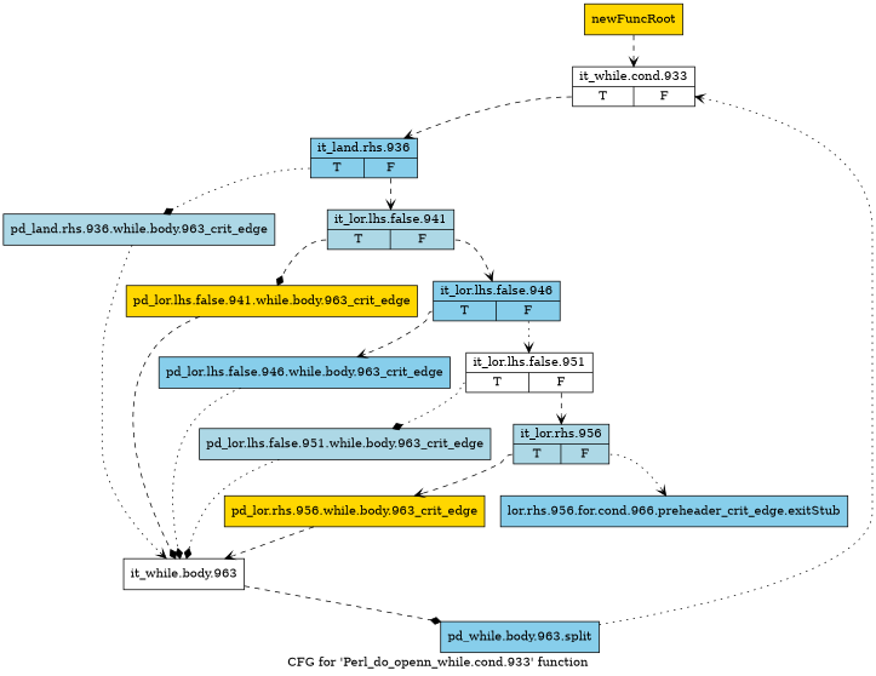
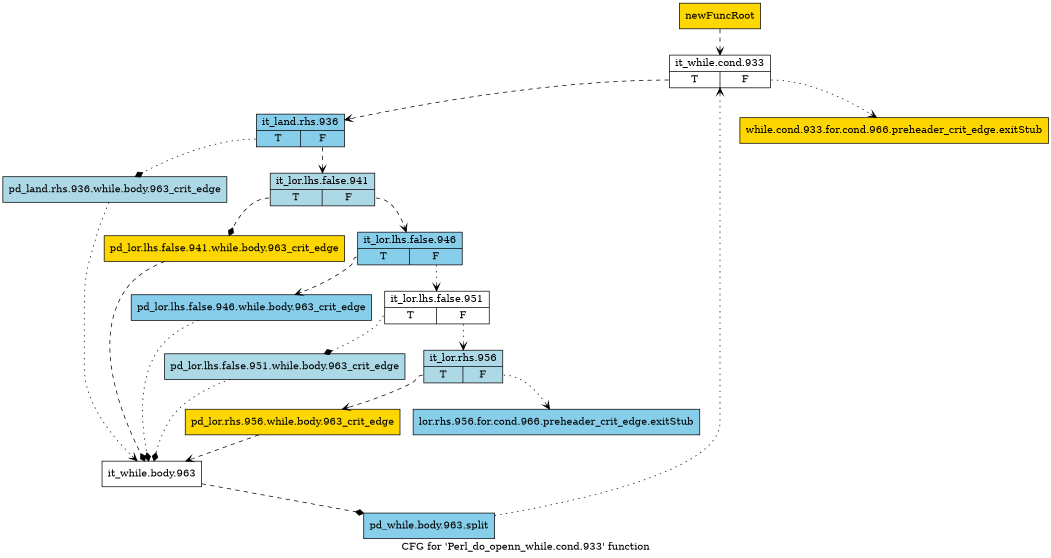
  digraph {
    label="CFG for 'Perl_do_openn_while.cond.933' function"
    node [fillcolor=skyblue shape=record style=filled]
    edge [arrowhead=vee style=dashed]
    n1 [fillcolor=gold label="{newFuncRoot}"]
    n2 [fillcolor=white label="{it_while.cond.933|{<s0>T|<s1>F}}"]
+   n3 [fillcolor=gold label="{while.cond.933.for.cond.966.preheader_crit_edge.exitStub}"]
    n4 [label="{it_land.rhs.936|{<s0>T|<s1>F}}"]
    n5 [fillcolor=lightblue label="{pd_land.rhs.936.while.body.963_crit_edge}"]
    n6 [fillcolor=lightblue label="{it_lor.lhs.false.941|{<s0>T|<s1>F}}"]
    n7 [label="{lor.rhs.956.for.cond.966.preheader_crit_edge.exitStub}"]
    n8 [fillcolor=white label="{it_while.body.963}"]
    n9 [fillcolor=gold label="{pd_lor.lhs.false.941.while.body.963_crit_edge}"]
    n10 [label="{it_lor.lhs.false.946|{<s0>T|<s1>F}}"]
    n11 [label="{pd_while.body.963.split}"]
    n12 [label="{pd_lor.lhs.false.946.while.body.963_crit_edge}"]
    n13 [fillcolor=white label="{it_lor.lhs.false.951|{<s0>T|<s1>F}}"]
    n14 [fillcolor=lightblue label="{pd_lor.lhs.false.951.while.body.963_crit_edge}"]
    n15 [fillcolor=lightblue label="{it_lor.rhs.956|{<s0>T|<s1>F}}"]
    n16 [fillcolor=gold label="{pd_lor.rhs.956.while.body.963_crit_edge}"]
    n1 -> n2
+   n2 -> n3 [style=dotted tailport=s1]
    n2 -> n4 [tailport=s0]
    n4 -> n5 [arrowhead=diamond style=dotted tailport=s0]
    n4 -> n6 [tailport=s1]
    n5 -> n8 [style=dotted]
    n6 -> n9 [arrowhead=diamond tailport=s0]
    n6 -> n10 [tailport=s1]
    n8 -> n11 [arrowhead=diamond]
    n9 -> n8 [arrowhead=diamond]
    n10 -> n12 [tailport=s0]
    n10 -> n13 [style=dotted tailport=s1]
    n11 -> n2 [style=dotted]
    n12 -> n8 [arrowhead=diamond style=dotted]
    n13 -> n14 [arrowhead=diamond style=dotted tailport=s0]
-   n13 -> n15 [tailport=s1]
+   n13 -> n15 [style=dotted tailport=s1]
    n14 -> n8 [arrowhead=diamond style=dotted]
    n15 -> n7 [style=dotted tailport=s1]
    n15 -> n16 [tailport=s0]
    n16 -> n8
  }
